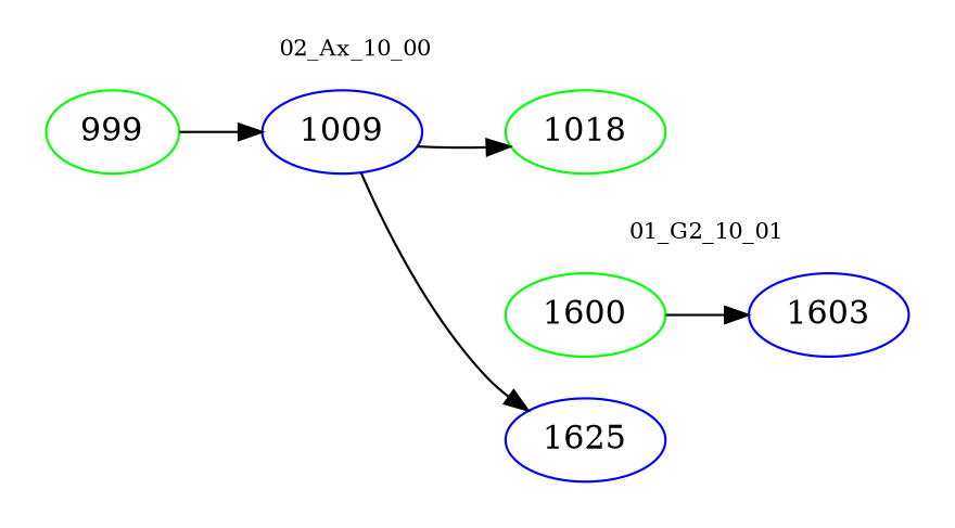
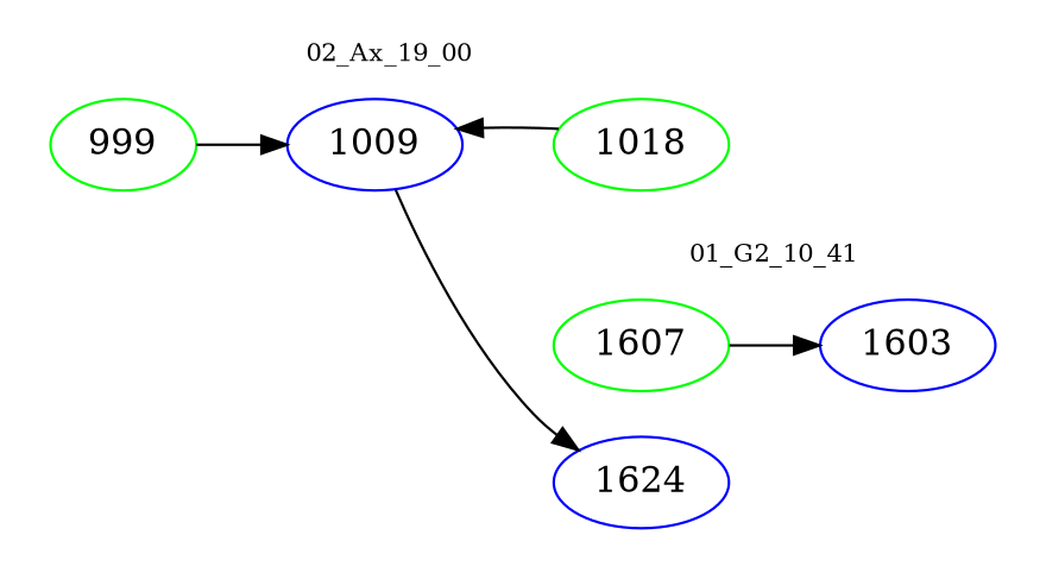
  digraph {
    rankdir=LR
    node [color=green]
    edge [color=black]
    n1 [label=999]
    n2 [color=blue label=1009]
    n3 [label=1018]
-   n4 [label=1600]
+   n4 [label=1607]
    n5 [color=blue label=1603]
-   n6 [color=blue label=1625]
+   n6 [color=blue label=1624]
    subgraph cluster_1 {
      color=white
      fontsize=10
-     label="02_Ax_10_00"
+     label="02_Ax_19_00"
      n1
      n2
      n3
    }
    subgraph cluster_2 {
      color=white
      fontsize=10
-     label="01_G2_10_01"
+     label="01_G2_10_41"
      n4
      n5
      n6
    }
    n1 -> n2
-   n2 -> n3
+   n3 -> n2
    n2 -> n6
    n4 -> n5
  }
